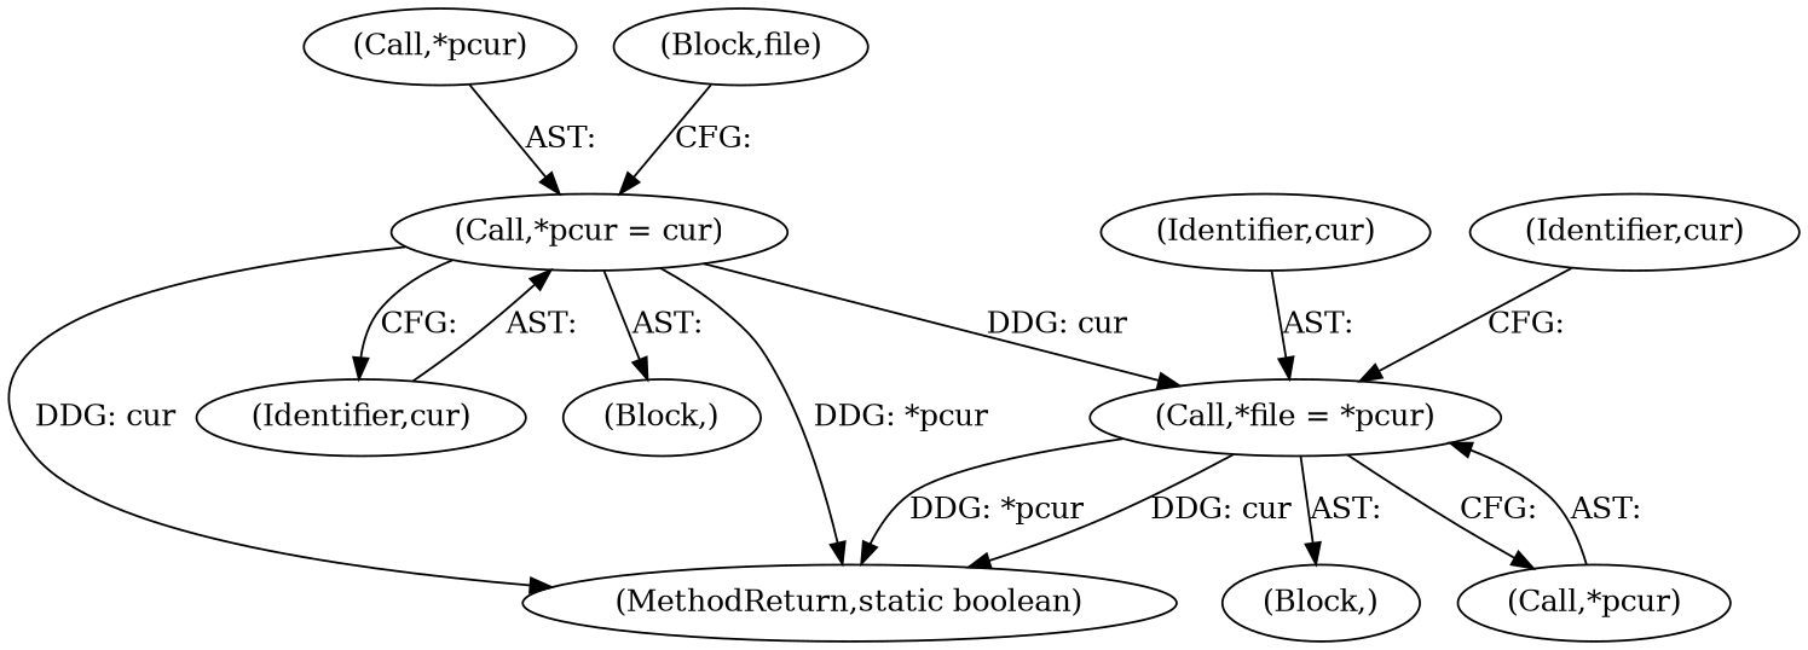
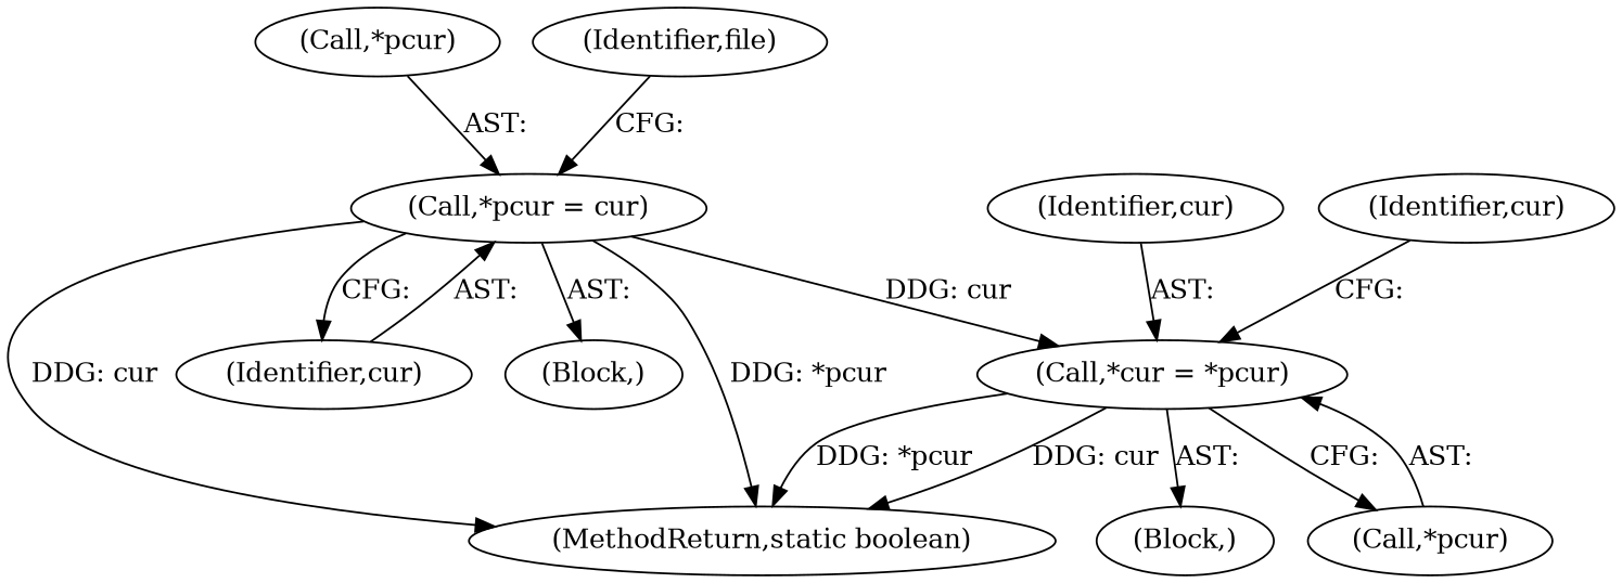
  digraph {
-   n1 [label="(Call,*file = *pcur)"]
+   n1 [label="(Call,*cur = *pcur)"]
    n2 [label="(Call,*pcur)"]
    n3 [label="(MethodReturn,static boolean)"]
    n4 [label="(Block,)"]
    n5 [label="(Call,*pcur = cur)"]
    n6 [label="(Identifier,cur)"]
    n7 [label="(Block,)"]
    n8 [label="(Identifier,cur)"]
    n9 [label="(Identifier,cur)"]
    n10 [label="(Call,*pcur)"]
-   n11 [label="(Block,file)"]
+   n11 [label="(Identifier,file)"]
    n1 -> n2 [label="CFG: "]
    n1 -> n3 [label="DDG: *pcur"]
    n1 -> n3 [label="DDG: cur"]
    n1 -> n4 [label="AST: "]
    n2 -> n1 [label="AST: "]
    n5 -> n1 [label="DDG: cur"]
    n5 -> n3 [label="DDG: *pcur"]
    n5 -> n3 [label="DDG: cur"]
    n5 -> n6 [label="CFG: "]
    n5 -> n7 [label="AST: "]
    n6 -> n5 [label="AST: "]
    n8 -> n1 [label="AST: "]
    n9 -> n1 [label="CFG: "]
    n10 -> n5 [label="AST: "]
    n11 -> n5 [label="CFG: "]
  }
